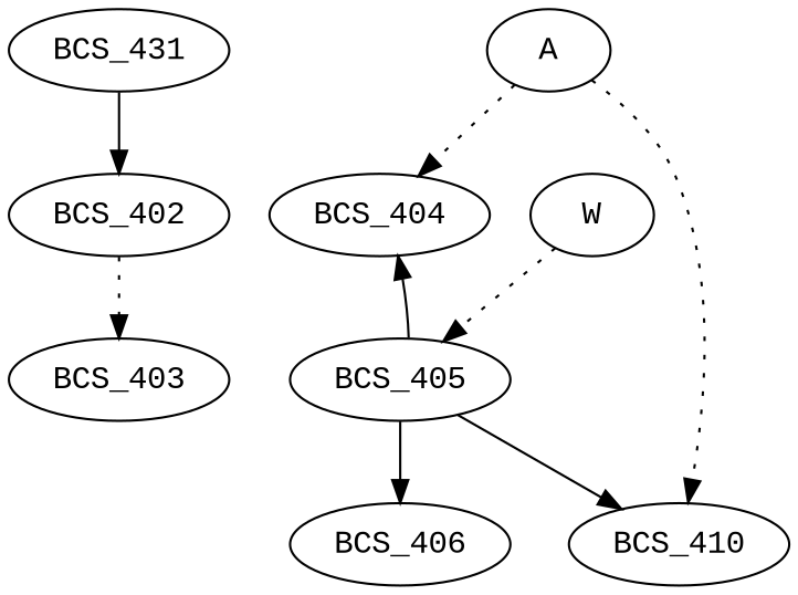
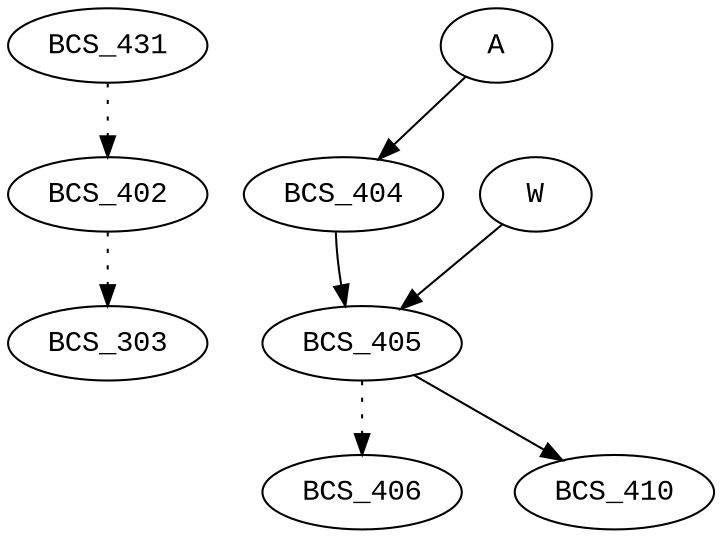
  digraph {
    fontname="Liberation Mono"
    node [fontname="Liberation Mono"]
    edge [color=black fontname="Liberation Mono" style=solid]
    n1 [label=BCS_431]
    BCS_402
-   BCS_403
+   BCS_403 [label=BCS_303]
    BCS_404
    BCS_405
    BCS_410
    BCS_406
    A
    W
-   n1 -> BCS_402
+   n1 -> BCS_402 [style=dotted]
    BCS_402 -> BCS_403 [style=dotted]
-   BCS_405 -> BCS_404
+   BCS_404 -> BCS_405
    BCS_405 -> BCS_410
-   BCS_405 -> BCS_406
-   A -> BCS_404 [style=dotted]
-   A -> BCS_410 [style=dotted]
-   W -> BCS_405 [style=dotted]
+   BCS_405 -> BCS_406 [style=dotted]
+   A -> BCS_404
+   W -> BCS_405
  }
